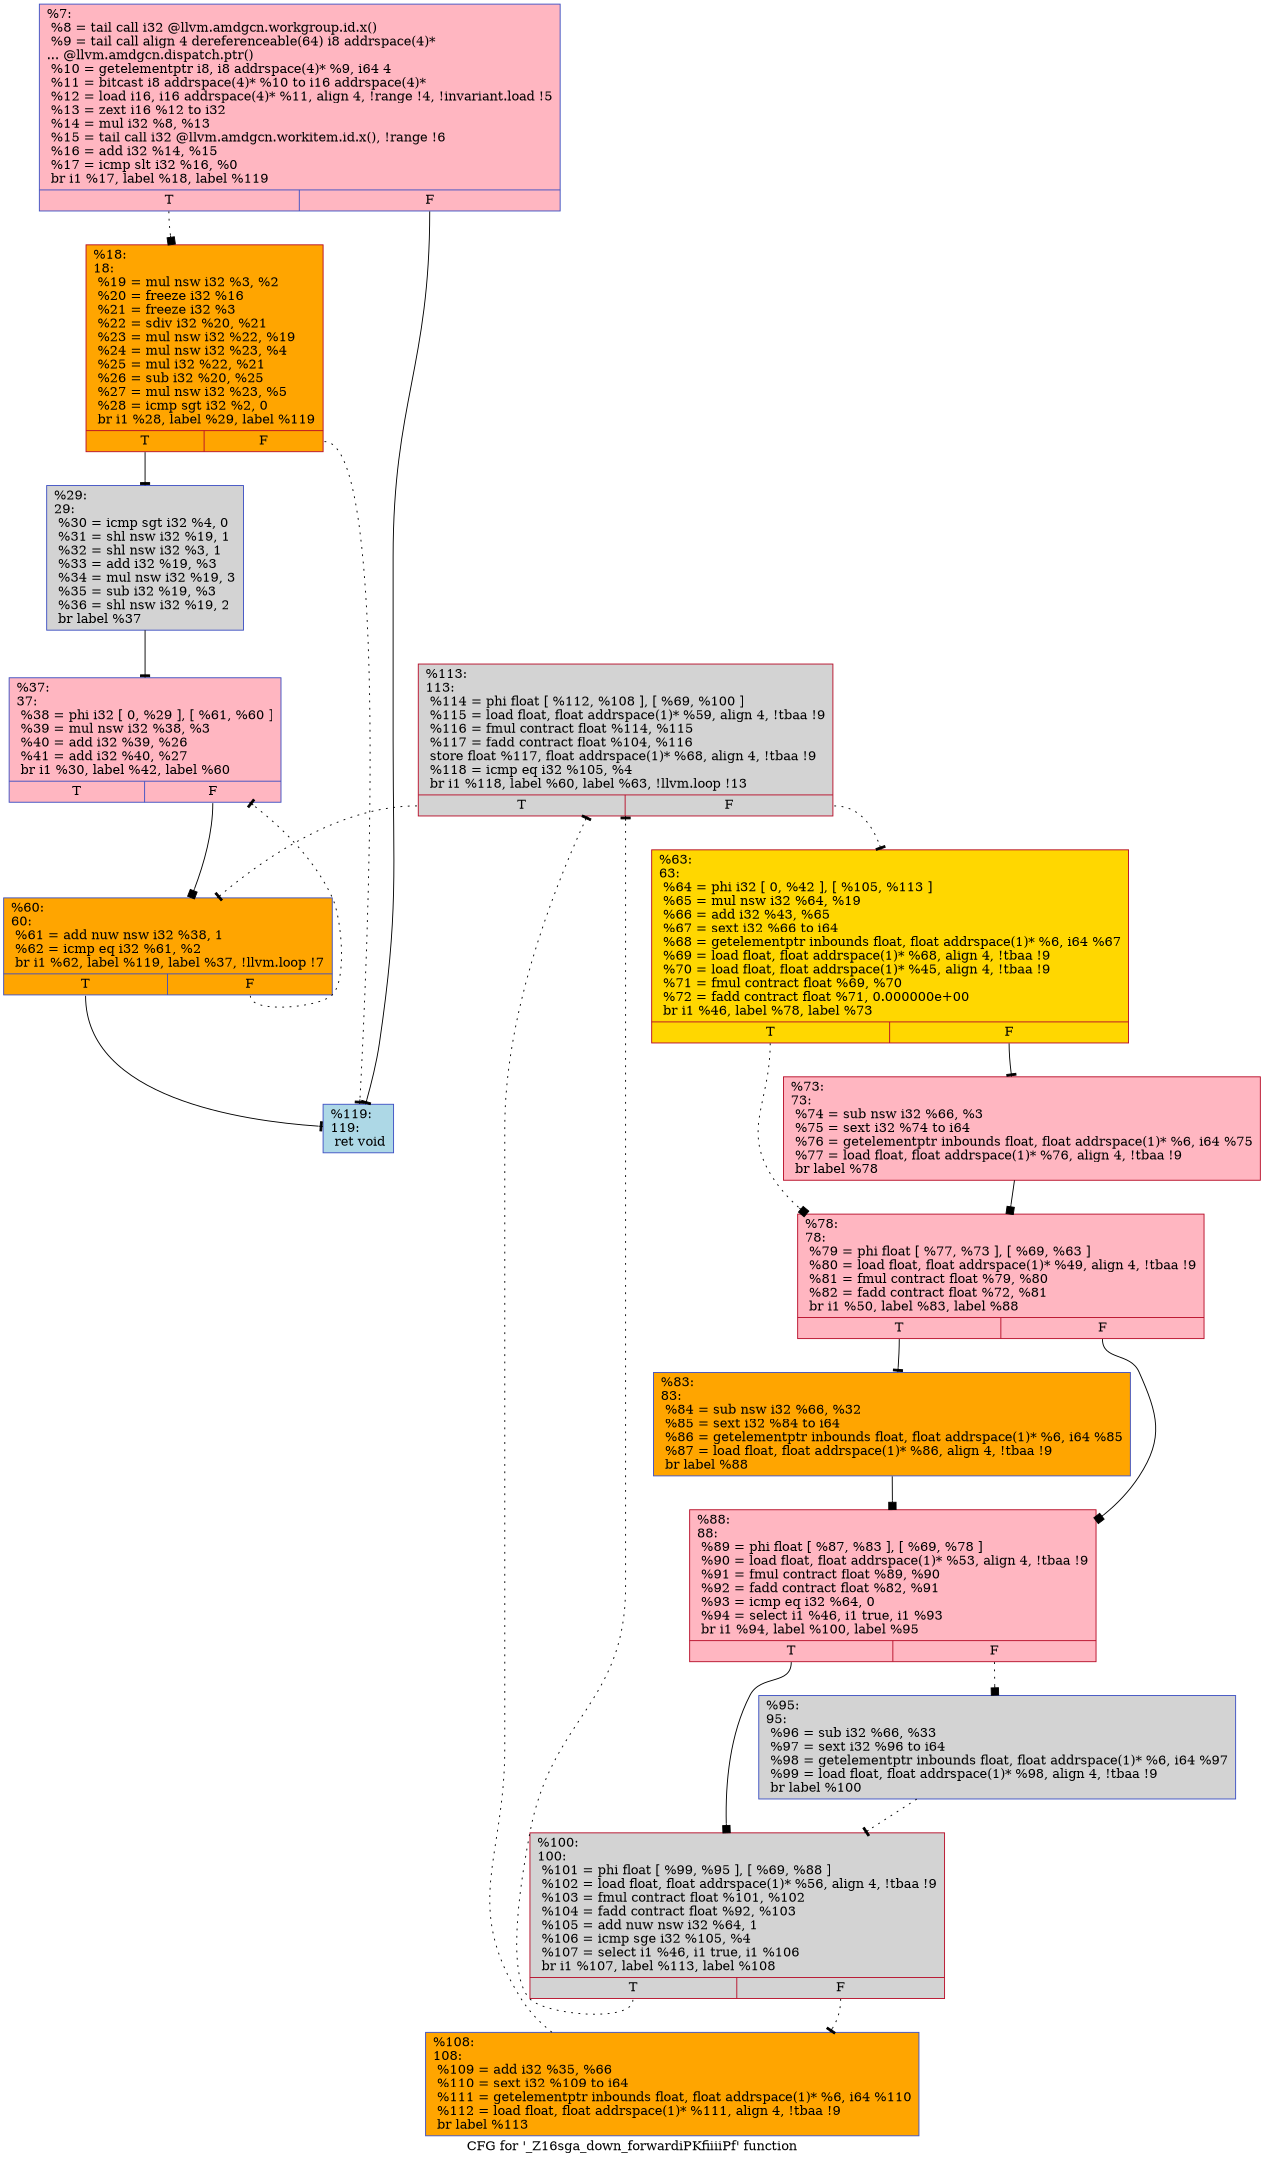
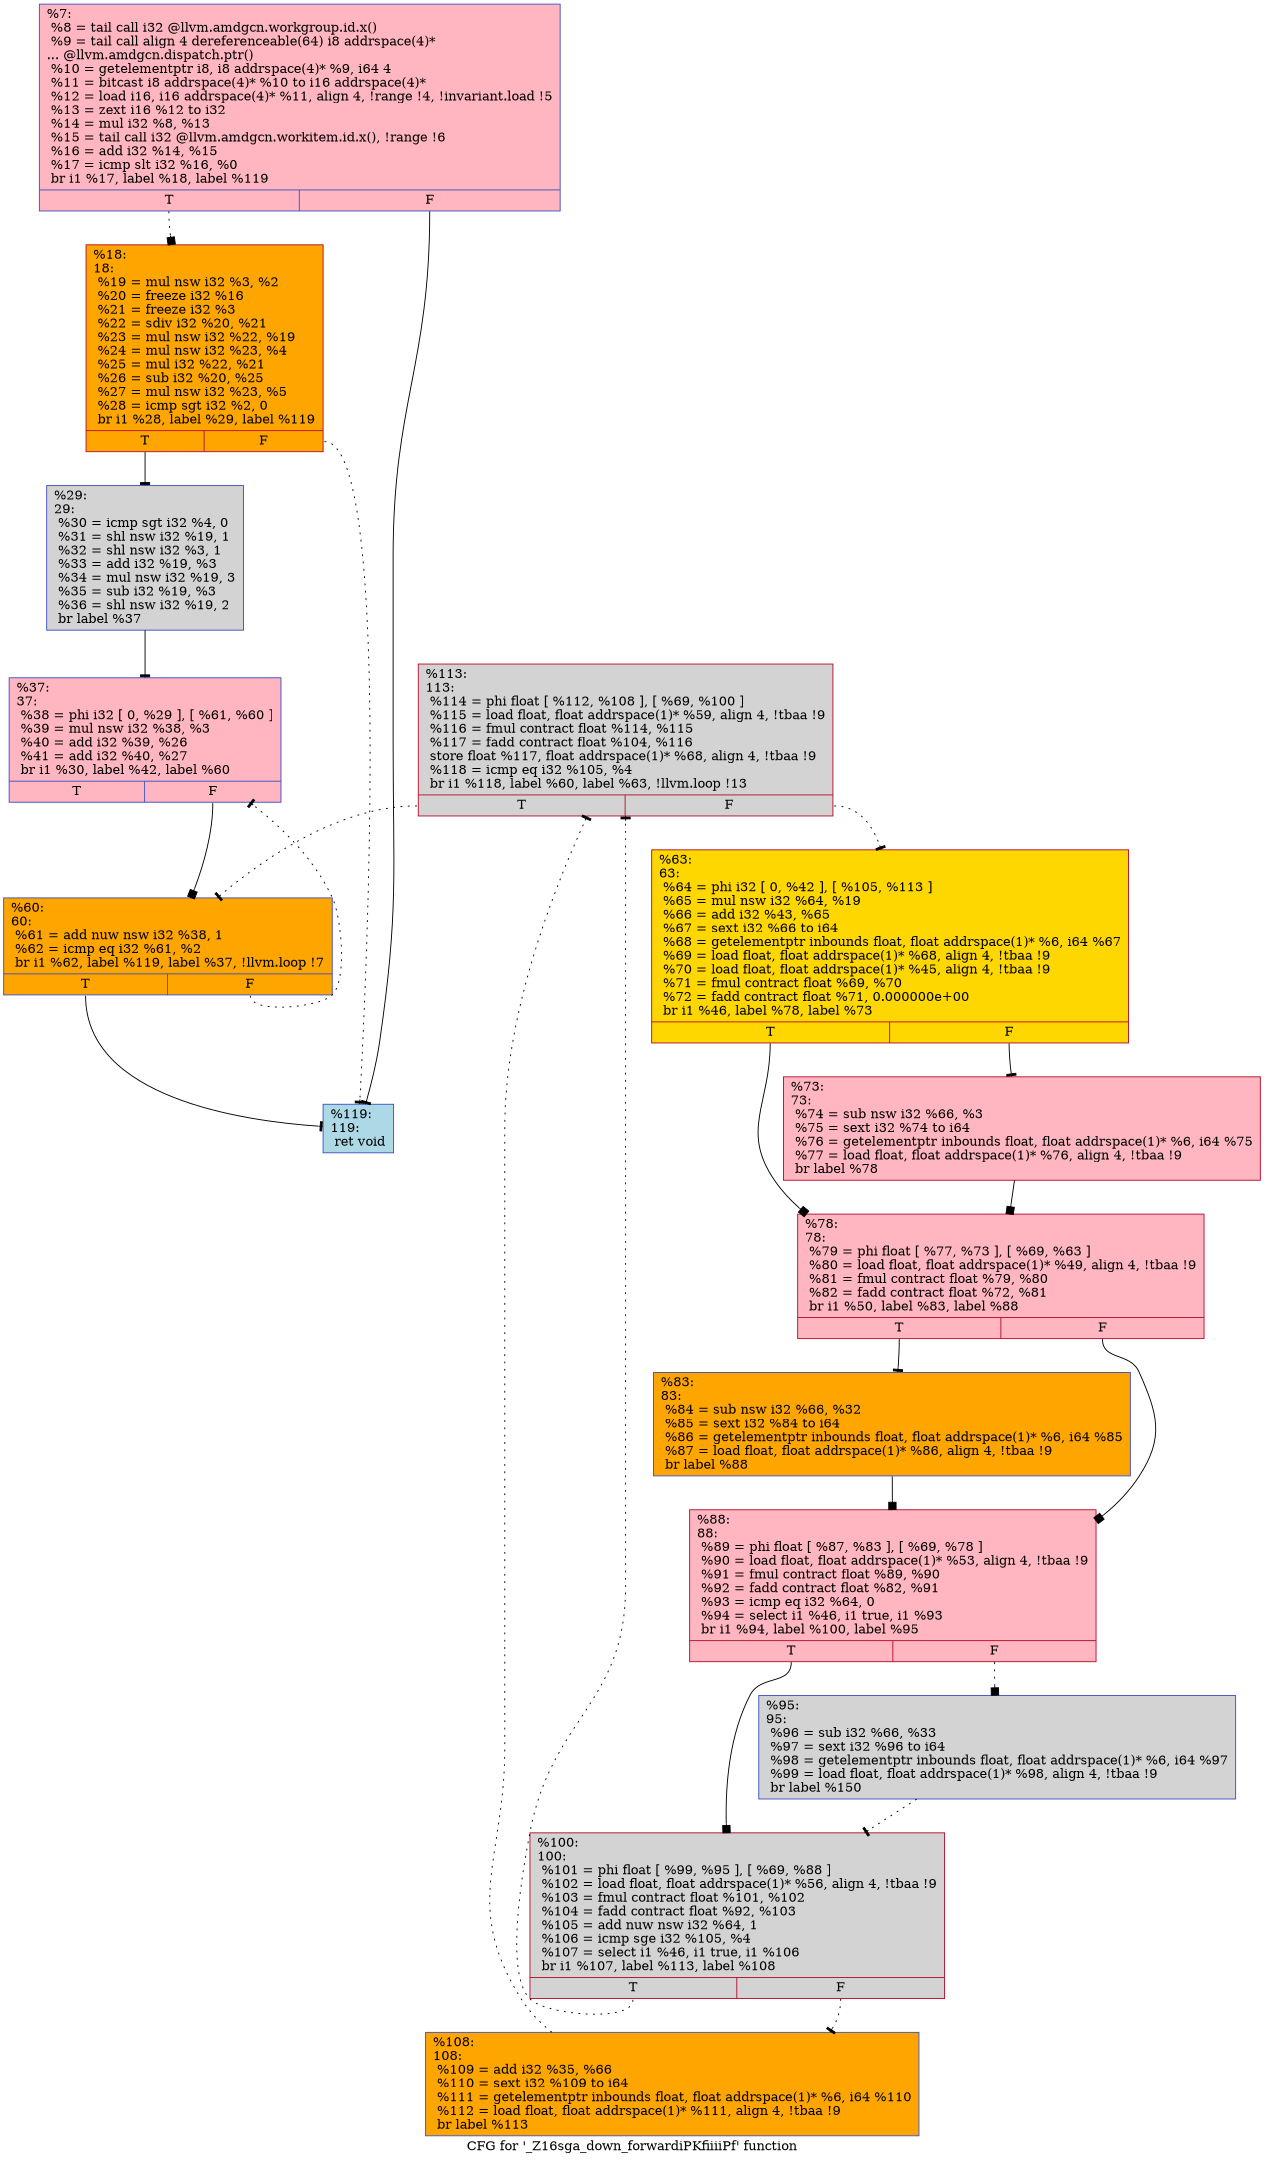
  digraph {
    label="CFG for '_Z16sga_down_forwardiPKfiiiiPf' function"
    node [color="#3d50c3ff" fillcolor=lightpink shape=record style=filled]
    edge [arrowhead=tee style=solid tailport=s0]
    n1 [label="{%7:\l  %8 = tail call i32 @llvm.amdgcn.workgroup.id.x()\l  %9 = tail call align 4 dereferenceable(64) i8 addrspace(4)*\l... @llvm.amdgcn.dispatch.ptr()\l  %10 = getelementptr i8, i8 addrspace(4)* %9, i64 4\l  %11 = bitcast i8 addrspace(4)* %10 to i16 addrspace(4)*\l  %12 = load i16, i16 addrspace(4)* %11, align 4, !range !4, !invariant.load !5\l  %13 = zext i16 %12 to i32\l  %14 = mul i32 %8, %13\l  %15 = tail call i32 @llvm.amdgcn.workitem.id.x(), !range !6\l  %16 = add i32 %14, %15\l  %17 = icmp slt i32 %16, %0\l  br i1 %17, label %18, label %119\l|{<s0>T|<s1>F}}"]
    n2 [color="#b70d28ff" fillcolor=orange label="{%18:\l18:                                               \l  %19 = mul nsw i32 %3, %2\l  %20 = freeze i32 %16\l  %21 = freeze i32 %3\l  %22 = sdiv i32 %20, %21\l  %23 = mul nsw i32 %22, %19\l  %24 = mul nsw i32 %23, %4\l  %25 = mul i32 %22, %21\l  %26 = sub i32 %20, %25\l  %27 = mul nsw i32 %23, %5\l  %28 = icmp sgt i32 %2, 0\l  br i1 %28, label %29, label %119\l|{<s0>T|<s1>F}}"]
    n3 [fillcolor=lightblue label="{%119:\l119:                                              \l  ret void\l}"]
    n4 [fillcolor=lightgrey label="{%29:\l29:                                               \l  %30 = icmp sgt i32 %4, 0\l  %31 = shl nsw i32 %19, 1\l  %32 = shl nsw i32 %3, 1\l  %33 = add i32 %19, %3\l  %34 = mul nsw i32 %19, 3\l  %35 = sub i32 %19, %3\l  %36 = shl nsw i32 %19, 2\l  br label %37\l}"]
    n5 [label="{%37:\l37:                                               \l  %38 = phi i32 [ 0, %29 ], [ %61, %60 ]\l  %39 = mul nsw i32 %38, %3\l  %40 = add i32 %39, %26\l  %41 = add i32 %40, %27\l  br i1 %30, label %42, label %60\l|{<s0>T|<s1>F}}"]
    n6 [fillcolor=orange label="{%60:\l60:                                               \l  %61 = add nuw nsw i32 %38, 1\l  %62 = icmp eq i32 %61, %2\l  br i1 %62, label %119, label %37, !llvm.loop !7\l|{<s0>T|<s1>F}}"]
    n7 [color="#b70d28ff" fillcolor=gold label="{%63:\l63:                                               \l  %64 = phi i32 [ 0, %42 ], [ %105, %113 ]\l  %65 = mul nsw i32 %64, %19\l  %66 = add i32 %43, %65\l  %67 = sext i32 %66 to i64\l  %68 = getelementptr inbounds float, float addrspace(1)* %6, i64 %67\l  %69 = load float, float addrspace(1)* %68, align 4, !tbaa !9\l  %70 = load float, float addrspace(1)* %45, align 4, !tbaa !9\l  %71 = fmul contract float %69, %70\l  %72 = fadd contract float %71, 0.000000e+00\l  br i1 %46, label %78, label %73\l|{<s0>T|<s1>F}}"]
    n8 [color="#b70d28ff" label="{%78:\l78:                                               \l  %79 = phi float [ %77, %73 ], [ %69, %63 ]\l  %80 = load float, float addrspace(1)* %49, align 4, !tbaa !9\l  %81 = fmul contract float %79, %80\l  %82 = fadd contract float %72, %81\l  br i1 %50, label %83, label %88\l|{<s0>T|<s1>F}}"]
    n9 [color="#b70d28ff" label="{%73:\l73:                                               \l  %74 = sub nsw i32 %66, %3\l  %75 = sext i32 %74 to i64\l  %76 = getelementptr inbounds float, float addrspace(1)* %6, i64 %75\l  %77 = load float, float addrspace(1)* %76, align 4, !tbaa !9\l  br label %78\l}"]
    n10 [fillcolor=orange label="{%83:\l83:                                               \l  %84 = sub nsw i32 %66, %32\l  %85 = sext i32 %84 to i64\l  %86 = getelementptr inbounds float, float addrspace(1)* %6, i64 %85\l  %87 = load float, float addrspace(1)* %86, align 4, !tbaa !9\l  br label %88\l}"]
    n11 [color="#b70d28ff" label="{%88:\l88:                                               \l  %89 = phi float [ %87, %83 ], [ %69, %78 ]\l  %90 = load float, float addrspace(1)* %53, align 4, !tbaa !9\l  %91 = fmul contract float %89, %90\l  %92 = fadd contract float %82, %91\l  %93 = icmp eq i32 %64, 0\l  %94 = select i1 %46, i1 true, i1 %93\l  br i1 %94, label %100, label %95\l|{<s0>T|<s1>F}}"]
    n12 [color="#b70d28ff" fillcolor=lightgrey label="{%100:\l100:                                              \l  %101 = phi float [ %99, %95 ], [ %69, %88 ]\l  %102 = load float, float addrspace(1)* %56, align 4, !tbaa !9\l  %103 = fmul contract float %101, %102\l  %104 = fadd contract float %92, %103\l  %105 = add nuw nsw i32 %64, 1\l  %106 = icmp sge i32 %105, %4\l  %107 = select i1 %46, i1 true, i1 %106\l  br i1 %107, label %113, label %108\l|{<s0>T|<s1>F}}"]
-   n13 [fillcolor=lightgrey label="{%95:\l95:                                               \l  %96 = sub i32 %66, %33\l  %97 = sext i32 %96 to i64\l  %98 = getelementptr inbounds float, float addrspace(1)* %6, i64 %97\l  %99 = load float, float addrspace(1)* %98, align 4, !tbaa !9\l  br label %100\l}"]
+   n13 [fillcolor=lightgrey label="{%95:\l95:                                               \l  %96 = sub i32 %66, %33\l  %97 = sext i32 %96 to i64\l  %98 = getelementptr inbounds float, float addrspace(1)* %6, i64 %97\l  %99 = load float, float addrspace(1)* %98, align 4, !tbaa !9\l  br label %150\l}"]
    n14 [color="#b70d28ff" fillcolor=lightgrey label="{%113:\l113:                                              \l  %114 = phi float [ %112, %108 ], [ %69, %100 ]\l  %115 = load float, float addrspace(1)* %59, align 4, !tbaa !9\l  %116 = fmul contract float %114, %115\l  %117 = fadd contract float %104, %116\l  store float %117, float addrspace(1)* %68, align 4, !tbaa !9\l  %118 = icmp eq i32 %105, %4\l  br i1 %118, label %60, label %63, !llvm.loop !13\l|{<s0>T|<s1>F}}"]
    n15 [fillcolor=orange label="{%108:\l108:                                              \l  %109 = add i32 %35, %66\l  %110 = sext i32 %109 to i64\l  %111 = getelementptr inbounds float, float addrspace(1)* %6, i64 %110\l  %112 = load float, float addrspace(1)* %111, align 4, !tbaa !9\l  br label %113\l}"]
    n1 -> n2 [arrowhead=box style=dotted]
    n1 -> n3 [tailport=s1]
    n2 -> n3 [style=dotted tailport=s1]
    n2 -> n4
    n4 -> n5
    n5 -> n6 [arrowhead=box tailport=s1]
    n6 -> n3
    n6 -> n5 [style=dotted tailport=s1]
-   n7 -> n8 [arrowhead=box style=dotted]
+   n7 -> n8 [arrowhead=box]
    n7 -> n9 [tailport=s1]
    n8 -> n10
    n8 -> n11 [arrowhead=box tailport=s1]
    n9 -> n8 [arrowhead=box]
    n10 -> n11 [arrowhead=box]
    n11 -> n12 [arrowhead=box]
    n11 -> n13 [arrowhead=box style=dotted tailport=s1]
    n12 -> n14 [style=dotted]
    n12 -> n15 [style=dotted tailport=s1]
    n13 -> n12 [style=dotted]
    n14 -> n6 [style=dotted]
    n14 -> n7 [style=dotted tailport=s1]
    n15 -> n14 [style=dotted]
  }
